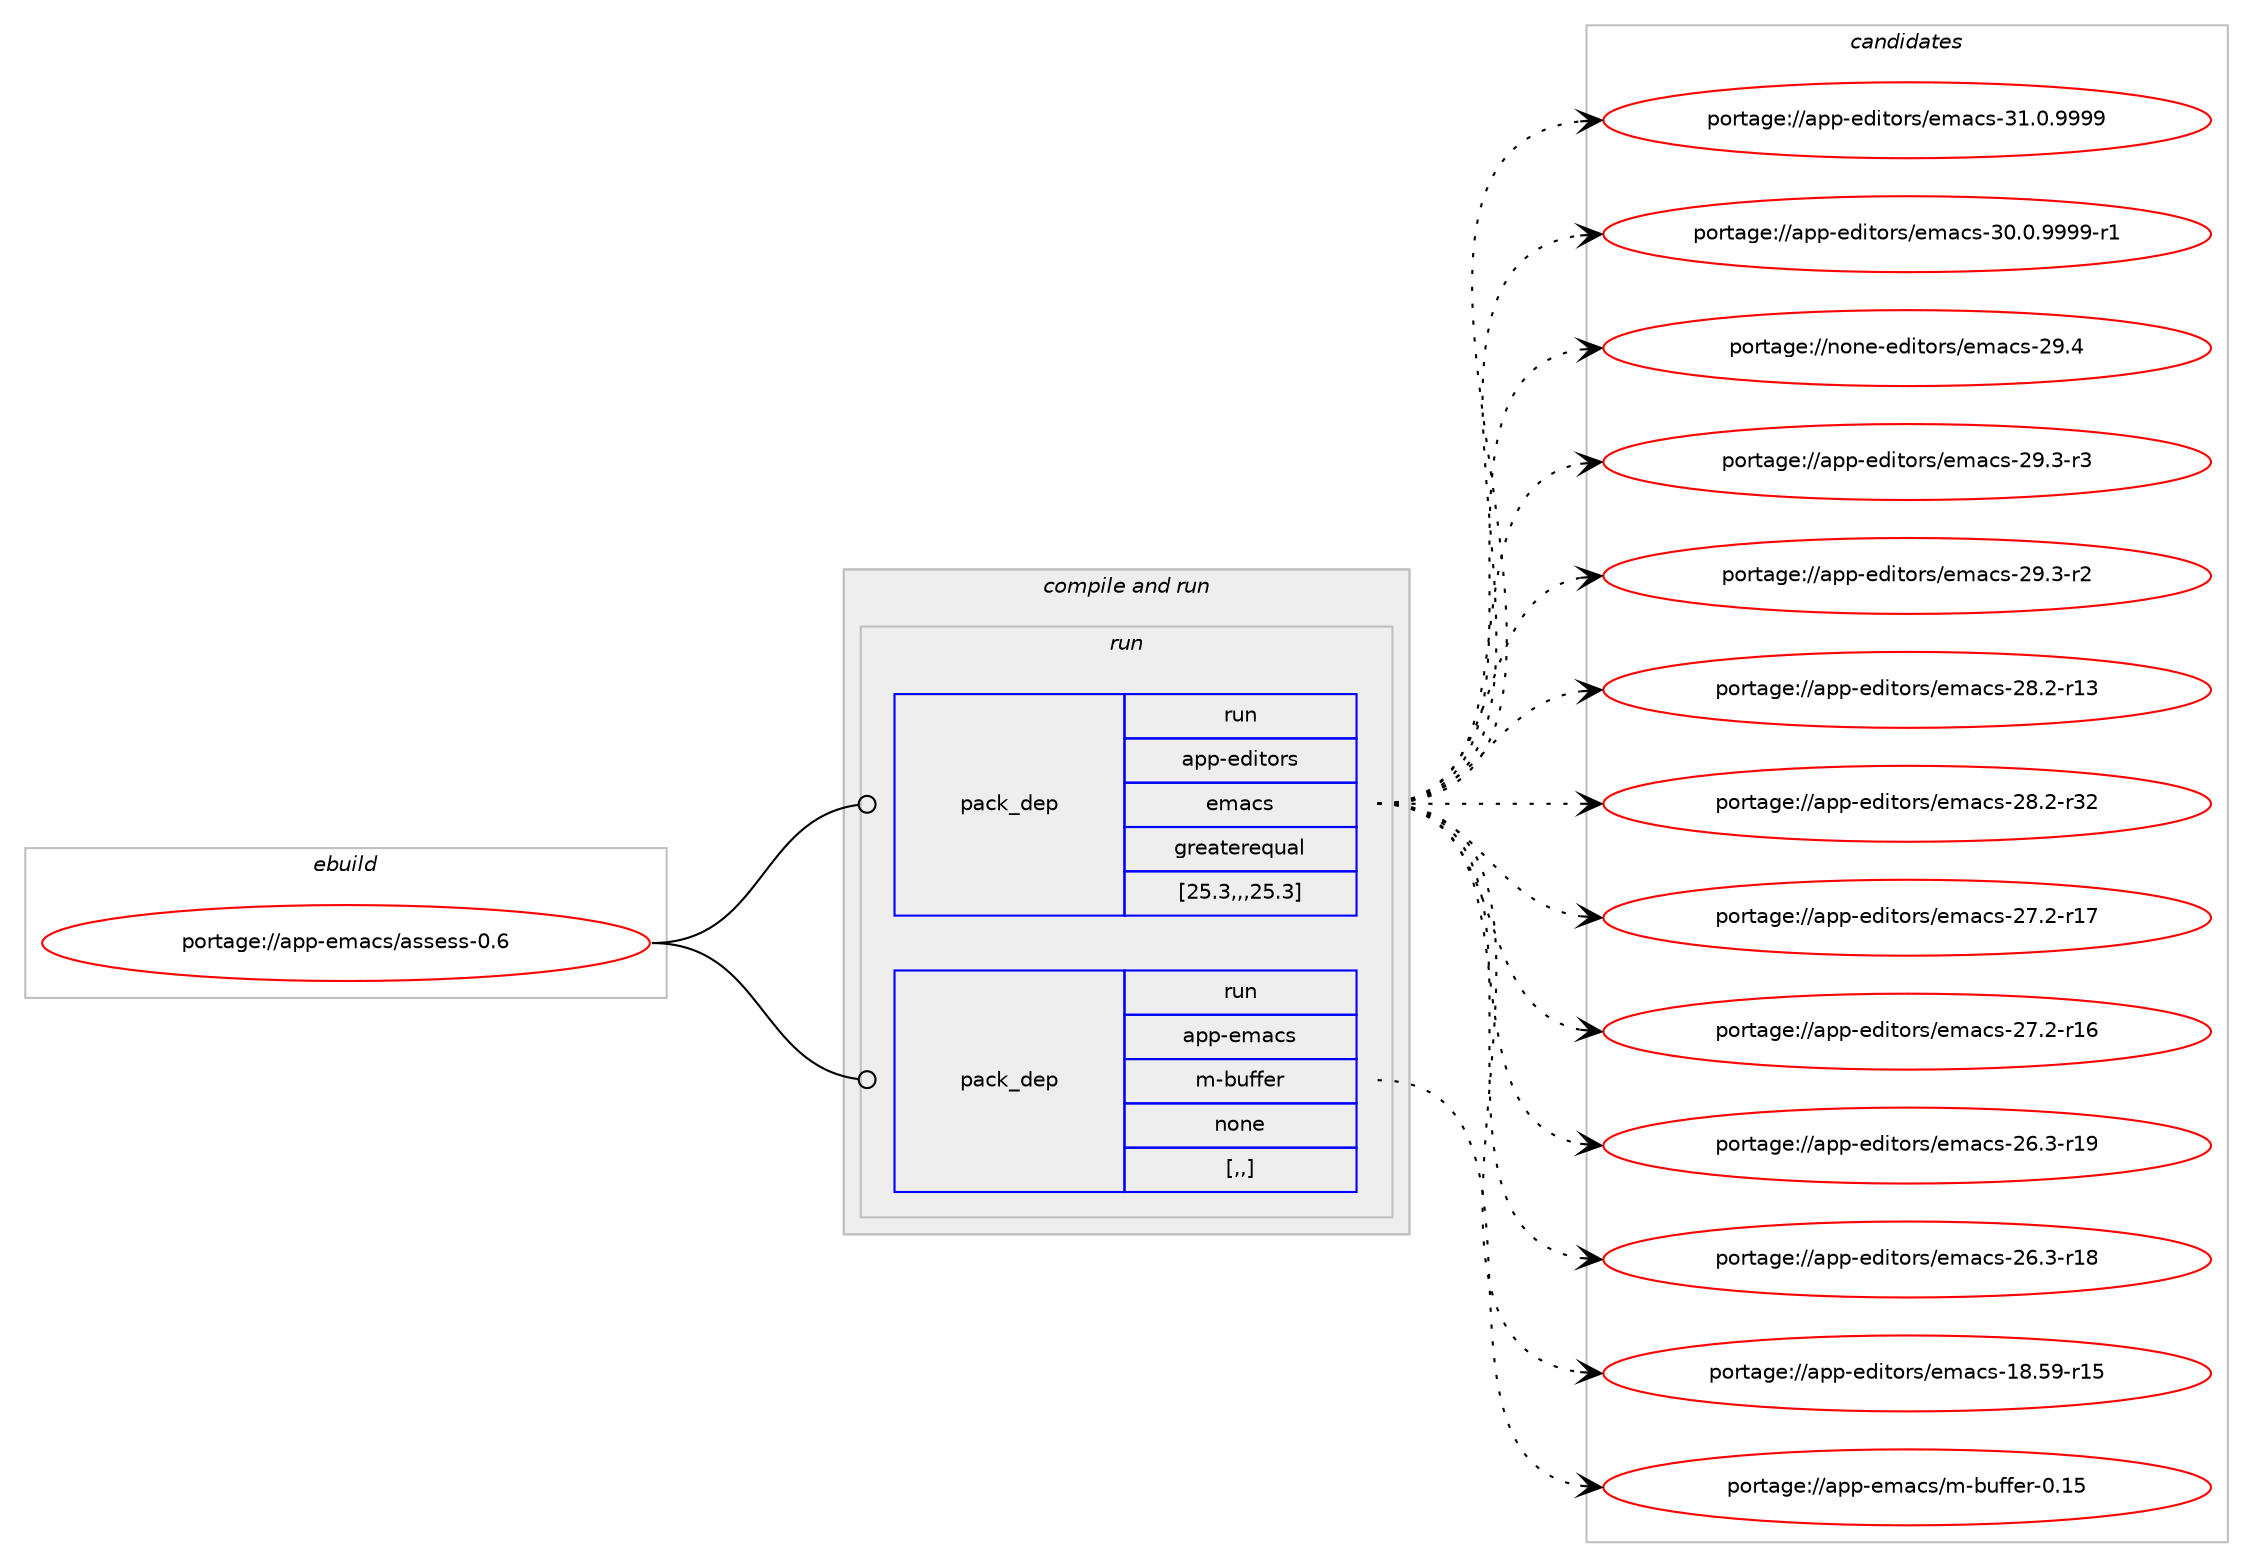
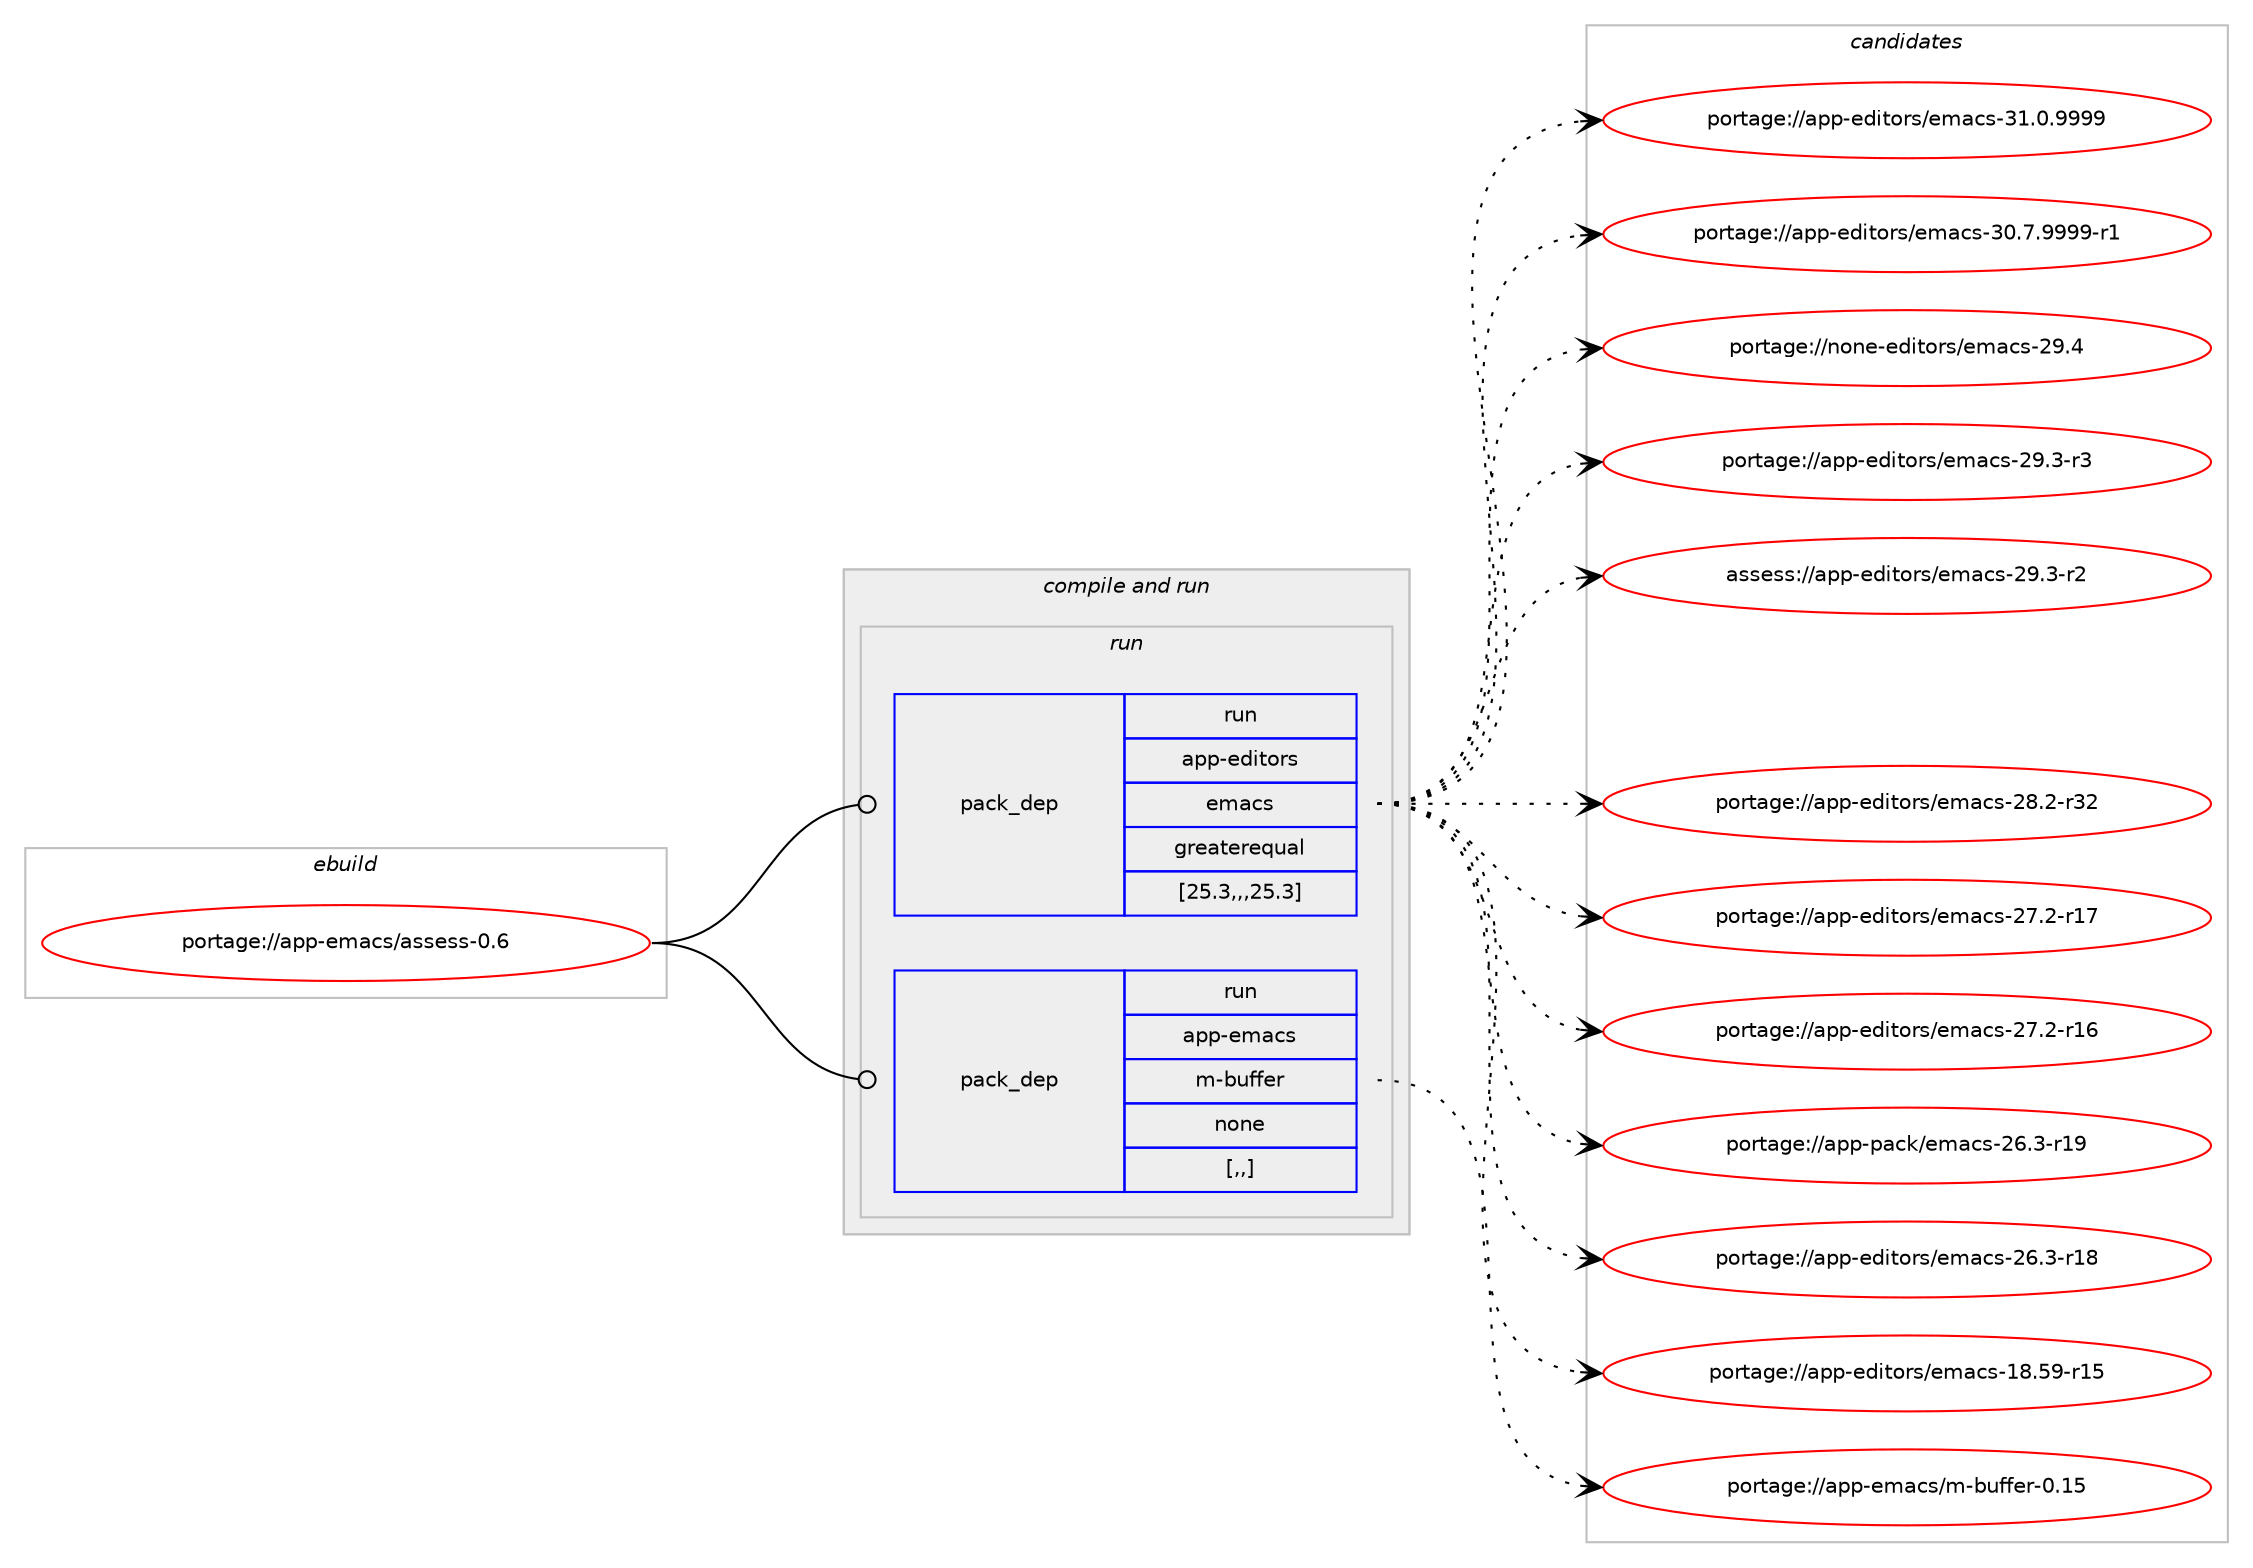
  digraph {
    compound=true
    concentrate=true
    fontname=Helvetica
    fontsize=10
    newrank=true
    rankdir=LR
    ranksep=1.5
    node [color=red fontname=Helvetica fontsize=10]
    edge [arrowhead=vee headport=w style=dotted tailport=e weight=100]
    n1 [label="portage://app-emacs/assess-0.6" width=4]
    n2 [color=blue label=<<TABLE BORDER="0" CELLBORDER="1" CELLSPACING="0" CELLPADDING="4" WIDTH="220"><TR><TD ROWSPAN="6" CELLPADDING="30">pack_dep</TD></TR><TR><TD WIDTH="110">run</TD></TR><TR><TD>app-editors</TD></TR><TR><TD>emacs</TD></TR><TR><TD>greaterequal</TD></TR><TR><TD>[25.3,,,25.3]</TD></TR></TABLE>> shape=none]
    n3 [color=blue label=<<TABLE BORDER="0" CELLBORDER="1" CELLSPACING="0" CELLPADDING="4" WIDTH="220"><TR><TD ROWSPAN="6" CELLPADDING="30">pack_dep</TD></TR><TR><TD WIDTH="110">run</TD></TR><TR><TD>app-emacs</TD></TR><TR><TD>m-buffer</TD></TR><TR><TD>none</TD></TR><TR><TD>[,,]</TD></TR></TABLE>> shape=none]
    n4 [label="portage://app-editors/emacs-31.0.9999" width=4]
-   n5 [label="portage://app-editors/emacs-30.0.9999-r1" width=4]
+   n5 [label="portage://app-editors/emacs-30.7.9999-r1" width=4]
    n6 [label="portage://none-editors/emacs-29.4" width=4]
    n7 [label="portage://app-editors/emacs-29.3-r3" width=4]
-   n8 [label="portage://app-editors/emacs-29.3-r2" width=4]
-   n9 [label="portage://app-editors/emacs-28.2-r13" width=4]
+   n8 [label="assess://app-editors/emacs-29.3-r2" width=4]
    n10 [label="portage://app-editors/emacs-28.2-r32" width=4]
    n11 [label="portage://app-editors/emacs-27.2-r17" width=4]
    n12 [label="portage://app-editors/emacs-27.2-r16" width=4]
-   n13 [label="portage://app-editors/emacs-26.3-r19" width=4]
+   n13 [label="portage://app-pack/emacs-26.3-r19" width=4]
    n14 [label="portage://app-editors/emacs-26.3-r18" width=4]
    n15 [label="portage://app-editors/emacs-18.59-r15" width=4]
    n16 [label="portage://app-emacs/m-buffer-0.15" width=4]
    subgraph cluster_1 {
      color=gray
      label=<<i>ebuild</i>>
      n1
    }
    subgraph cluster_2 {
      color=gray
      label=<<i>dependencies</i>>
      subgraph cluster_3 {
        color=gray
        fillcolor="#eeeeee"
        label=<<i>compile</i>>
        style=filled
      }
      subgraph cluster_4 {
        color=gray
        fillcolor="#eeeeee"
        label=<<i>compile and run</i>>
        style=filled
      }
      subgraph cluster_5 {
        color=gray
        fillcolor="#eeeeee"
        label=<<i>run</i>>
        style=filled
        subgraph sub_6 {
          color=gray
          fillcolor="#eeeeee"
          label=<<i>run</i>>
          style=filled
          n2
        }
        subgraph sub_7 {
          color=gray
          fillcolor="#eeeeee"
          label=<<i>run</i>>
          style=filled
          n3
        }
      }
    }
    subgraph cluster_8 {
      color=gray
      label=<<i>candidates</i>>
      rank=same
      subgraph sub_9 {
        color=black
        label=<<i>candidates</i>>
        nodesep=1
        rank=same
        n4
        n5
        n6
        n7
        n8
-       n9
        n10
        n11
        n12
        n13
        n14
        n15
      }
      subgraph sub_10 {
        color=black
        label=<<i>candidates</i>>
        nodesep=1
        rank=same
        n16
      }
    }
    n1 -> n2 [arrowhead=odot style=solid weight=20]
    n1 -> n3 [arrowhead=odot style=solid weight=20]
    n2 -> n4
    n2 -> n5
    n2 -> n6
    n2 -> n7
    n2 -> n8
-   n2 -> n9
    n2 -> n10
    n2 -> n11
    n2 -> n12
    n2 -> n13
    n2 -> n14
    n2 -> n15
    n3 -> n16
  }
